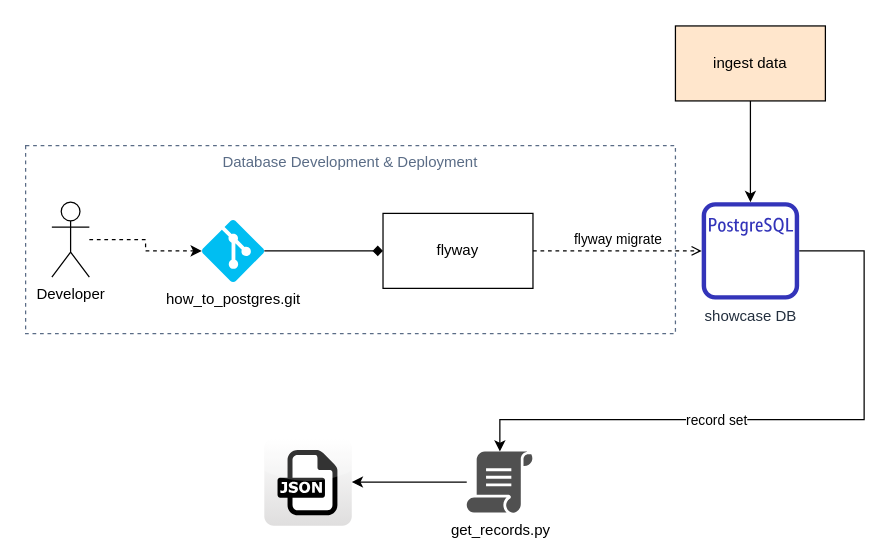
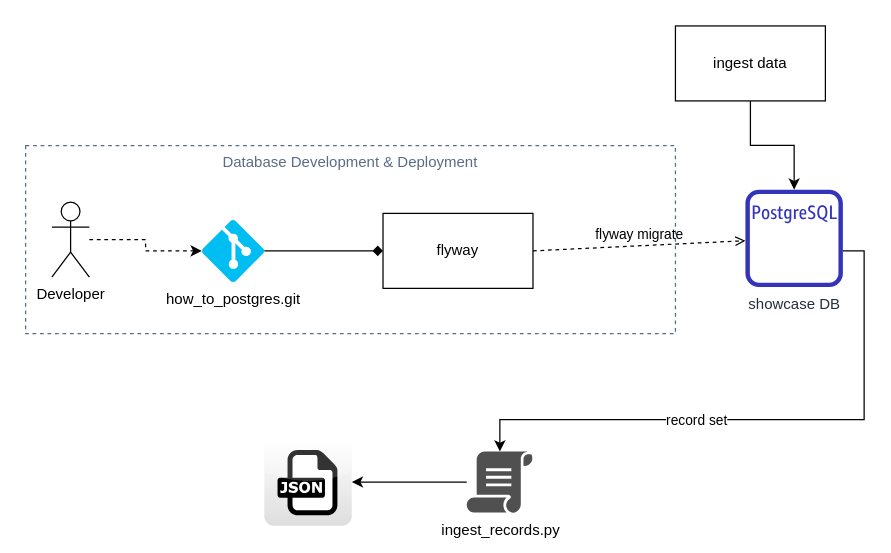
  <mxCell id="0" />
  <mxCell id="1" parent="0" />
  <mxCell id="2" value="Database Development &amp; Deployment" style="fillColor=none;strokeColor=#5A6C86;dashed=1;verticalAlign=top;fontStyle=0;fontColor=#5A6C86;" vertex="1" parent="1"><mxGeometry x="20" y="115.75" width="520" height="150.5" as="geometry" /></mxCell>
  <mxCell id="3" value="flyway" style="whiteSpace=wrap;html=1;" vertex="1" parent="1"><mxGeometry x="306" y="170" width="120" height="60" as="geometry" /></mxCell>
  <mxCell id="4" style="edgeStyle=orthogonalEdgeStyle;rounded=0;orthogonalLoop=1;jettySize=auto;html=1;" edge="1" parent="1" source="6" target="13"><mxGeometry relative="1" as="geometry"><Array as="points"><mxPoint x="691" y="200" /><mxPoint x="691" y="335" /></Array></mxGeometry></mxCell>
  <mxCell id="5" value="record set" style="edgeLabel;html=1;align=center;verticalAlign=middle;resizable=0;points=[];" vertex="1" connectable="0" parent="4"><mxGeometry x="0.124" relative="1" as="geometry"><mxPoint x="-23" as="offset" /></mxGeometry></mxCell>
- <mxCell id="6" value="showcase DB" style="outlineConnect=0;fontColor=#232F3E;gradientColor=none;fillColor=#3334B9;strokeColor=none;dashed=0;verticalLabelPosition=bottom;verticalAlign=top;align=center;html=1;fontSize=12;fontStyle=0;aspect=fixed;pointerEvents=1;shape=mxgraph.aws4.rds_postgresql_instance_alt;" vertex="1" parent="1"><mxGeometry x="561" y="161" width="78" height="78" as="geometry" /></mxCell>
+ <mxCell id="6" value="showcase DB" style="outlineConnect=0;fontColor=#232F3E;gradientColor=none;fillColor=#3334B9;strokeColor=none;dashed=0;verticalLabelPosition=bottom;verticalAlign=top;align=center;html=1;fontSize=12;fontStyle=0;aspect=fixed;pointerEvents=1;shape=mxgraph.aws4.rds_postgresql_instance_alt;" vertex="1" parent="1"><mxGeometry x="596" y="151" width="78" height="78" as="geometry" /></mxCell>
  <mxCell id="7" style="edgeStyle=orthogonalEdgeStyle;rounded=0;orthogonalLoop=1;jettySize=auto;html=1;entryX=0;entryY=0.5;entryDx=0;entryDy=0;endArrow=diamond;" edge="1" parent="1" source="8" target="3"><mxGeometry relative="1" as="geometry" /></mxCell>
  <mxCell id="8" value="how_to_postgres.git" style="verticalLabelPosition=bottom;html=1;verticalAlign=top;align=center;strokeColor=none;fillColor=#00BEF2;shape=mxgraph.azure.git_repository;" vertex="1" parent="1"><mxGeometry x="161" y="175" width="50" height="50" as="geometry" /></mxCell>
  <mxCell id="9" value="flyway migrate" style="html=1;verticalAlign=bottom;labelBackgroundColor=none;endArrow=open;endFill=0;dashed=1;exitX=1;exitY=0.5;exitDx=0;exitDy=0;" edge="1" parent="1" source="3" target="6"><mxGeometry width="160" relative="1" as="geometry"><mxPoint x="401" y="209.5" as="sourcePoint" /><mxPoint x="561" y="209.5" as="targetPoint" /></mxGeometry></mxCell>
  <mxCell id="10" style="edgeStyle=orthogonalEdgeStyle;rounded=0;orthogonalLoop=1;jettySize=auto;html=1;entryX=0;entryY=0.5;entryDx=0;entryDy=0;entryPerimeter=0;dashed=1;" edge="1" parent="1" source="11" target="8"><mxGeometry relative="1" as="geometry" /></mxCell>
  <mxCell id="11" value="Developer" style="shape=umlActor;verticalLabelPosition=bottom;verticalAlign=top;html=1;outlineConnect=0;" vertex="1" parent="1"><mxGeometry x="41" y="161" width="30" height="60" as="geometry" /></mxCell>
  <mxCell id="12" style="edgeStyle=orthogonalEdgeStyle;rounded=0;orthogonalLoop=1;jettySize=auto;html=1;" edge="1" parent="1" source="13" target="14"><mxGeometry relative="1" as="geometry"><mxPoint x="301" y="370" as="sourcePoint" /></mxGeometry></mxCell>
- <mxCell id="13" value="get_records.py" style="pointerEvents=1;shadow=0;dashed=0;html=1;strokeColor=none;fillColor=#505050;labelPosition=center;verticalLabelPosition=bottom;verticalAlign=top;outlineConnect=0;align=center;shape=mxgraph.office.concepts.script;" vertex="1" parent="1"><mxGeometry x="373" y="360.5" width="53" height="49" as="geometry" /></mxCell>
+ <mxCell id="13" value="ingest_records.py" style="pointerEvents=1;shadow=0;dashed=0;html=1;strokeColor=none;fillColor=#505050;labelPosition=center;verticalLabelPosition=bottom;verticalAlign=top;outlineConnect=0;align=center;shape=mxgraph.office.concepts.script;" vertex="1" parent="1"><mxGeometry x="373" y="360.5" width="53" height="49" as="geometry" /></mxCell>
  <mxCell id="14" value="" style="dashed=0;outlineConnect=0;html=1;align=center;labelPosition=center;verticalLabelPosition=bottom;verticalAlign=top;shape=mxgraph.webicons.json;gradientColor=#DFDEDE" vertex="1" parent="1"><mxGeometry x="211" y="350" width="70" height="70" as="geometry" /></mxCell>
  <mxCell id="15" style="edgeStyle=orthogonalEdgeStyle;rounded=0;orthogonalLoop=1;jettySize=auto;html=1;" edge="1" parent="1" source="16" target="6"><mxGeometry relative="1" as="geometry" /></mxCell>
- <mxCell id="16" value="ingest data" style="whiteSpace=wrap;html=1;fillColor=#ffe6cc;" vertex="1" parent="1"><mxGeometry x="540" y="20" width="120" height="60" as="geometry" /></mxCell>
+ <mxCell id="16" value="ingest data" style="whiteSpace=wrap;html=1;" vertex="1" parent="1"><mxGeometry x="540" y="20" width="120" height="60" as="geometry" /></mxCell>
